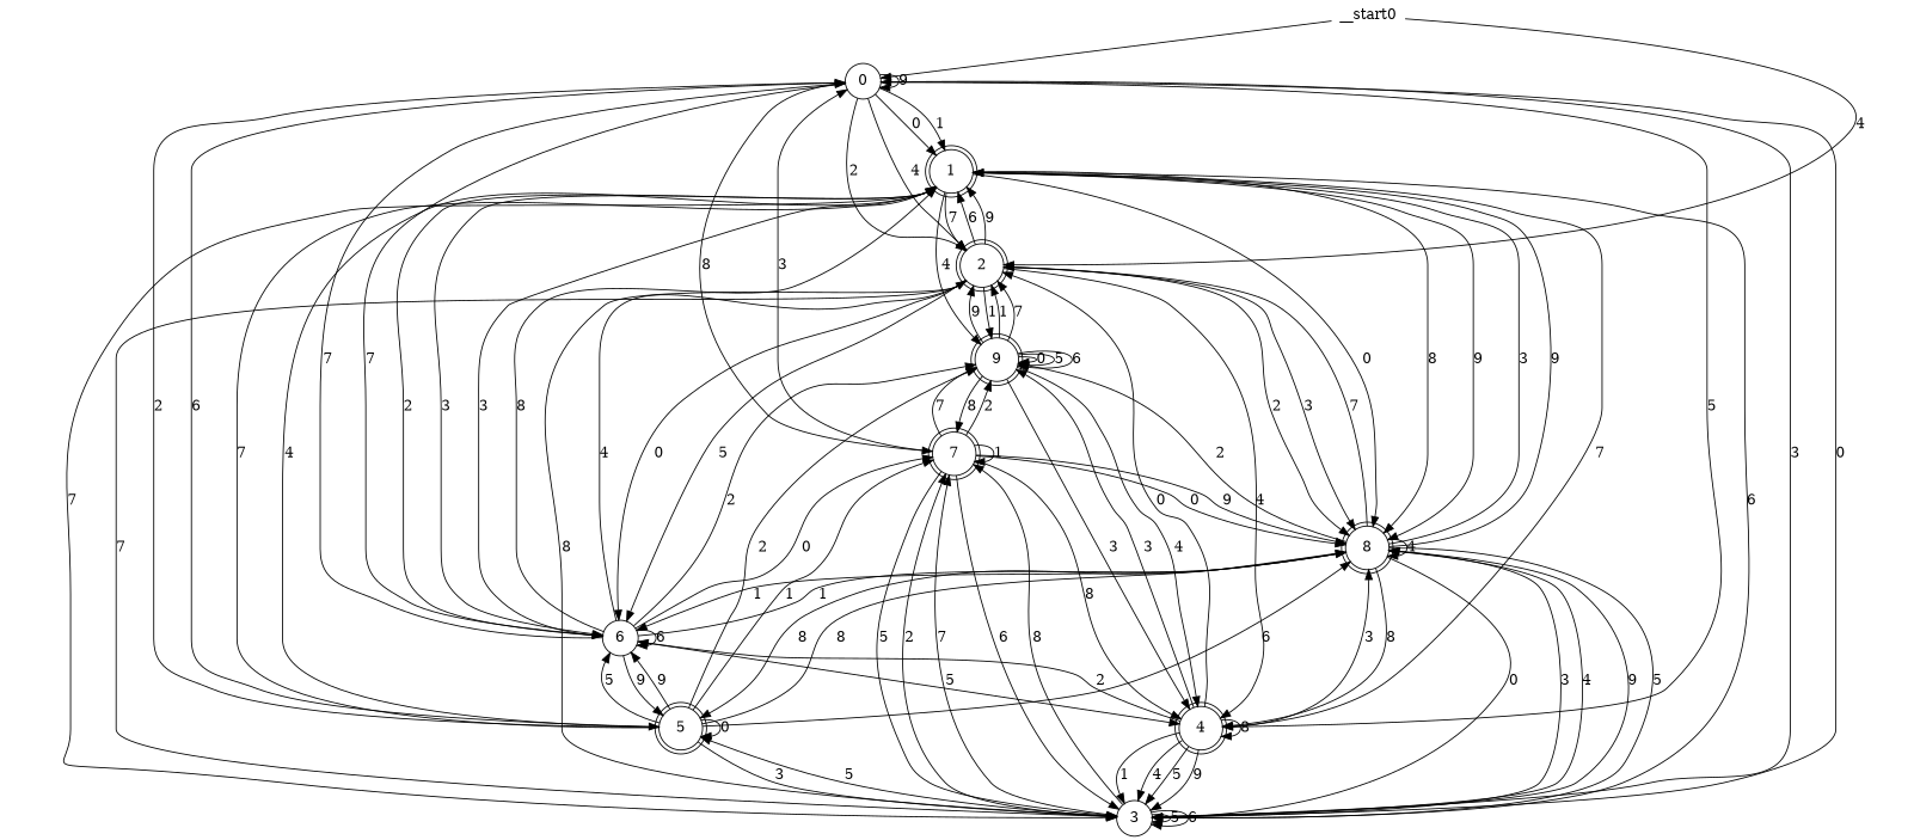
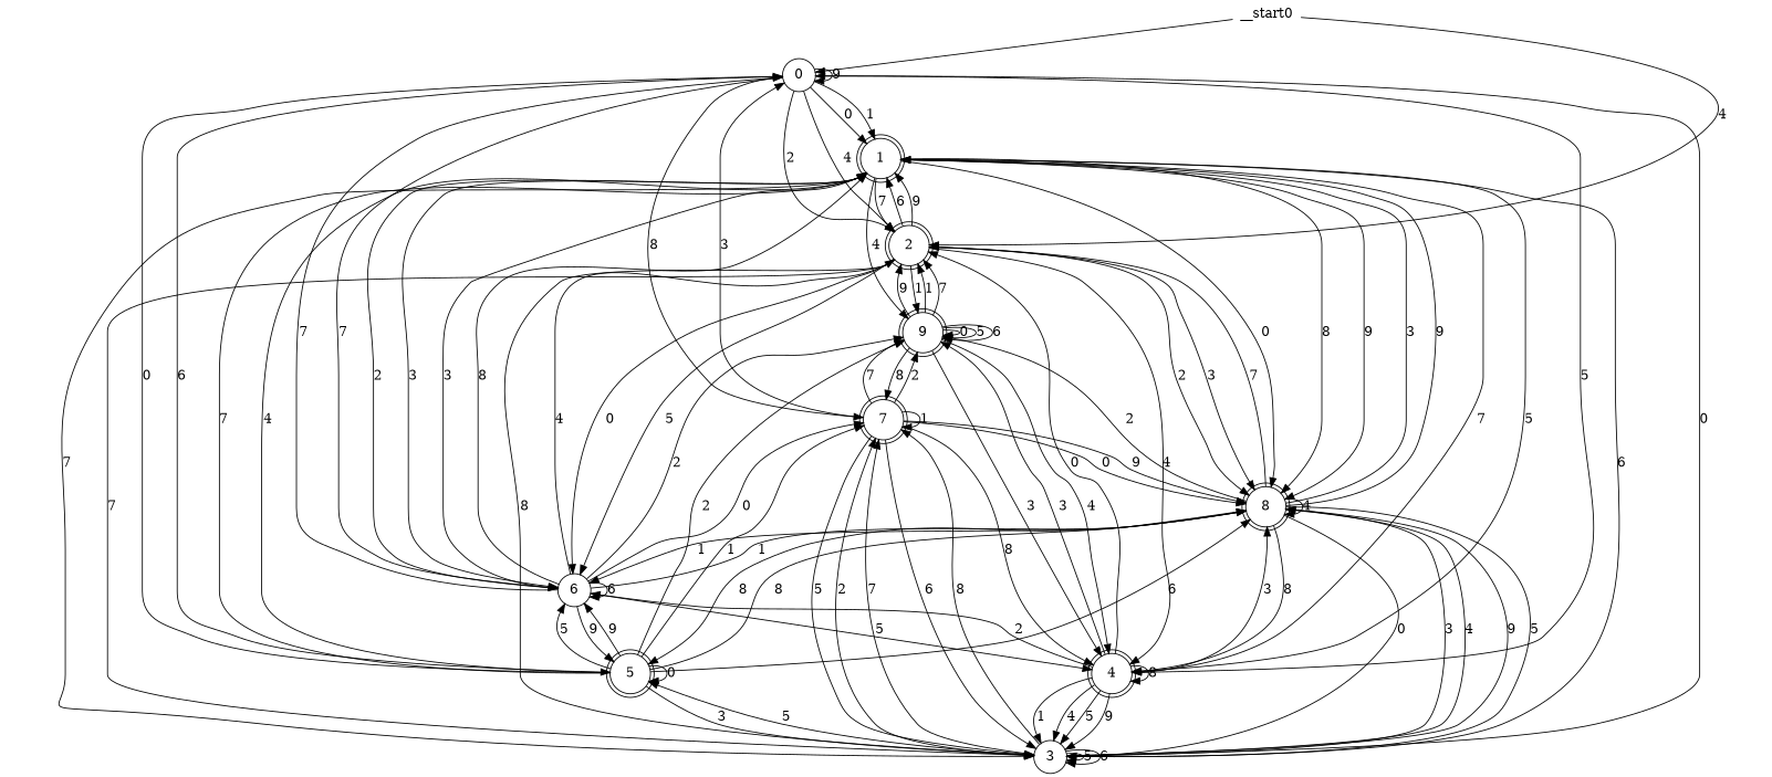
  digraph {
    node [shape=doublecircle]
    n1 [label=0 shape=circle]
    n2 [label=1]
    n3 [label=2]
    n4 [label=3 shape=circle]
    n5 [label=4]
    n6 [label=5]
    n7 [label=6 shape=circle]
    n8 [label=7]
    n9 [label=8]
    n10 [label=9]
    __start0 [height=0 shape=none width=0]
    n1 -> n1 [label=9]
    n1 -> n2 [label=0]
    n1 -> n2 [label=1]
    n1 -> n3 [label=2]
    n1 -> n3 [label=4]
-   n1 -> n4 [label=3]
    n1 -> n5 [label=5]
    n1 -> n6 [label=6]
    n1 -> n7 [label=7]
    n1 -> n8 [label=8]
    n2 -> n3 [label=7]
    n2 -> n4 [label=6]
    n2 -> n4 [label=7]
+   n2 -> n5 [label=5]
    n2 -> n7 [label=2]
    n2 -> n7 [label=3]
    n2 -> n9 [label=0]
    n2 -> n9 [label=8]
    n2 -> n9 [label=9]
    n2 -> n10 [label=4]
    n3 -> n2 [label=6]
    n3 -> n2 [label=9]
    n3 -> n4 [label=7]
    n3 -> n4 [label=8]
    n3 -> n5 [label=4]
    n3 -> n7 [label=0]
    n3 -> n7 [label=5]
    n3 -> n9 [label=2]
    n3 -> n9 [label=3]
    n3 -> n10 [label=1]
    n4 -> n1 [label=0]
    n4 -> n4 [label=5]
    n4 -> n4 [label=6]
    n4 -> n6 [label=5]
    n4 -> n8 [label=2]
    n4 -> n8 [label=7]
    n4 -> n8 [label=8]
    n4 -> n9 [label=3]
    n4 -> n9 [label=4]
    n4 -> n9 [label=9]
    n5 -> n2 [label=7]
    n5 -> n3 [label=0]
    n5 -> n4 [label=1]
    n5 -> n4 [label=4]
    n5 -> n4 [label=5]
    n5 -> n4 [label=9]
    n5 -> n5 [label=8]
    n5 -> n7 [label=2]
    n5 -> n9 [label=3]
    n5 -> n10 [label=3]
-   n6 -> n1 [label=2]
+   n6 -> n1 [label=0]
    n6 -> n2 [label=4]
    n6 -> n2 [label=7]
    n6 -> n4 [label=3]
    n6 -> n6 [label=0]
    n6 -> n7 [label=5]
    n6 -> n7 [label=9]
    n6 -> n8 [label=1]
    n6 -> n9 [label=6]
    n6 -> n9 [label=8]
    n6 -> n10 [label=2]
    n7 -> n1 [label=7]
    n7 -> n2 [label=3]
    n7 -> n2 [label=8]
    n7 -> n3 [label=4]
    n7 -> n5 [label=5]
    n7 -> n6 [label=9]
    n7 -> n7 [label=6]
    n7 -> n8 [label=0]
    n7 -> n9 [label=1]
    n7 -> n10 [label=2]
    n8 -> n1 [label=3]
    n8 -> n4 [label=5]
    n8 -> n4 [label=6]
    n8 -> n5 [label=8]
    n8 -> n8 [label=1]
    n8 -> n9 [label=0]
    n8 -> n9 [label=9]
    n8 -> n10 [label=2]
    n8 -> n10 [label=7]
    n9 -> n2 [label=3]
    n9 -> n2 [label=9]
    n9 -> n3 [label=7]
    n9 -> n4 [label=0]
    n9 -> n4 [label=5]
    n9 -> n5 [label=8]
    n9 -> n6 [label=8]
    n9 -> n7 [label=1]
    n9 -> n9 [label=4]
    n9 -> n10 [label=2]
    n10 -> n3 [label=1]
    n10 -> n3 [label=7]
    n10 -> n3 [label=9]
    n10 -> n5 [label=3]
    n10 -> n5 [label=4]
    n10 -> n8 [label=8]
    n10 -> n10 [label=0]
    n10 -> n10 [label=5]
    n10 -> n10 [label=6]
    __start0 -> n1
    __start0 -> n3 [label=4]
  }
